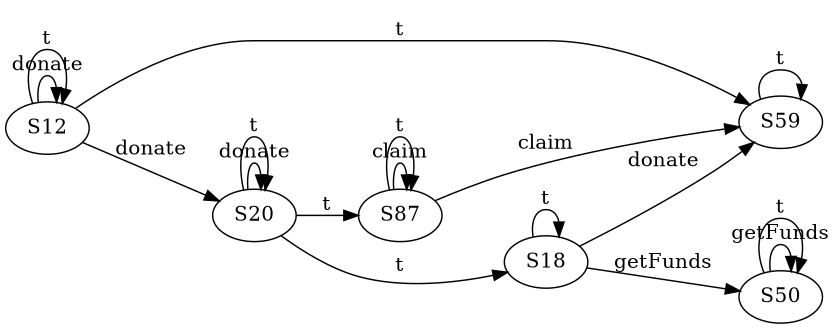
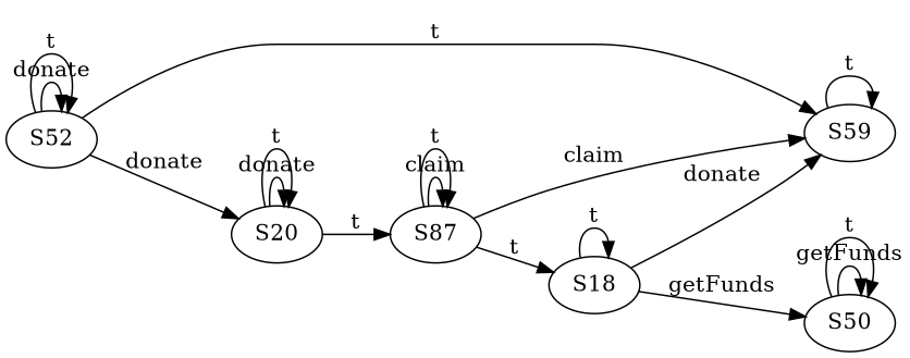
  digraph {
    rankdir=LR
    edge [color=black]
    S50
-   S52 [label=S12]
+   S52
    S59
    S20
    n5 [label=S87]
    S18
    S50 -> S50 [label=getFunds]
    S50 -> S50 [label=t]
    S52 -> S52 [label=donate]
    S52 -> S52 [label=t]
    S52 -> S59 [label=t]
    S52 -> S20 [label=donate]
    S59 -> S59 [label=t]
    S20 -> S20 [label=donate]
    S20 -> S20 [label=t]
    S20 -> n5 [label=t]
-   S20 -> S18 [label=t]
+   n5 -> S18 [label=t]
    n5 -> S59 [label=claim]
    n5 -> n5 [label=claim]
    n5 -> n5 [label=t]
    S18 -> S50 [label=getFunds]
    S18 -> S59 [label=donate]
    S18 -> S18 [label=t]
  }
